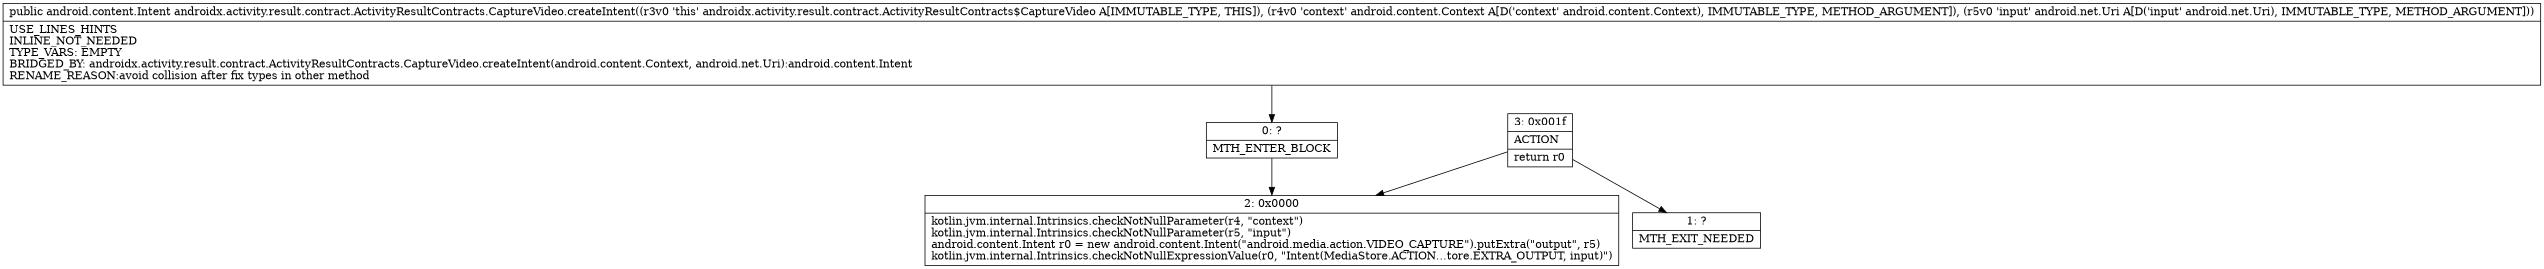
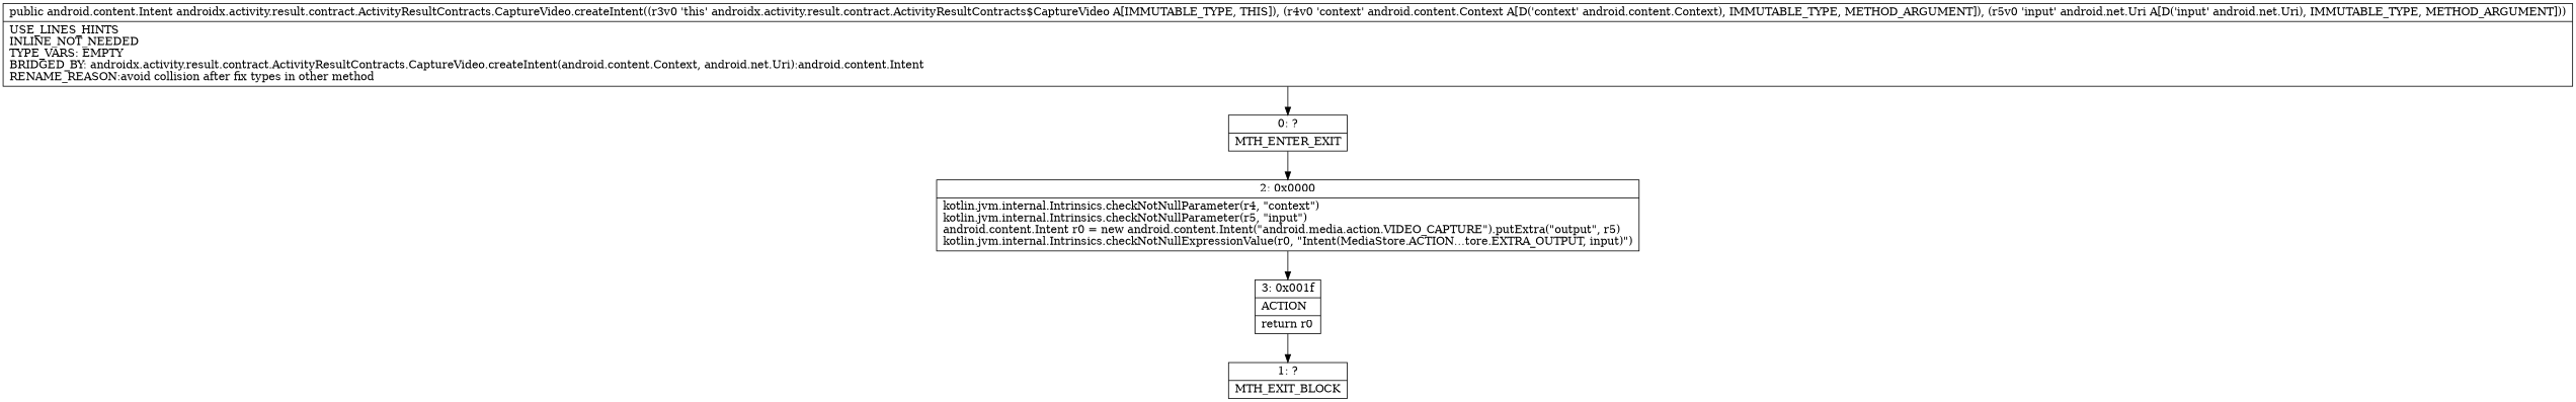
  digraph {
    node [shape=record]
-   n1 [label="{0\:\ ?|MTH_ENTER_BLOCK\l}"]
+   n1 [label="{0\:\ ?|MTH_ENTER_EXIT\l}"]
    n2 [label="{2\:\ 0x0000|kotlin.jvm.internal.Intrinsics.checkNotNullParameter(r4, \"context\")\lkotlin.jvm.internal.Intrinsics.checkNotNullParameter(r5, \"input\")\landroid.content.Intent r0 = new android.content.Intent(\"android.media.action.VIDEO_CAPTURE\").putExtra(\"output\", r5)\lkotlin.jvm.internal.Intrinsics.checkNotNullExpressionValue(r0, \"Intent(MediaStore.ACTION…tore.EXTRA_OUTPUT, input)\")\l}"]
    n3 [label="{3\:\ 0x001f|ACTION\l|return r0\l}"]
-   n4 [label="{1\:\ ?|MTH_EXIT_NEEDED\l}"]
+   n4 [label="{1\:\ ?|MTH_EXIT_BLOCK\l}"]
    n5 [label="{public android.content.Intent androidx.activity.result.contract.ActivityResultContracts.CaptureVideo.createIntent((r3v0 'this' androidx.activity.result.contract.ActivityResultContracts$CaptureVideo A[IMMUTABLE_TYPE, THIS]), (r4v0 'context' android.content.Context A[D('context' android.content.Context), IMMUTABLE_TYPE, METHOD_ARGUMENT]), (r5v0 'input' android.net.Uri A[D('input' android.net.Uri), IMMUTABLE_TYPE, METHOD_ARGUMENT]))  | USE_LINES_HINTS\lINLINE_NOT_NEEDED\lTYPE_VARS: EMPTY\lBRIDGED_BY: androidx.activity.result.contract.ActivityResultContracts.CaptureVideo.createIntent(android.content.Context, android.net.Uri):android.content.Intent\lRENAME_REASON:avoid collision after fix types in other method\l}"]
    n1 -> n2
-   n3 -> n2
+   n2 -> n3
    n3 -> n4
    n5 -> n1
  }
